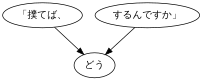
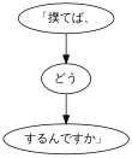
  digraph {
    fontname=Merriweather
    node [fontname=Merriweather]
    edge [fontname=Merriweather]
    n1 [label="「撲てば、"]
    n2 [label="どう"]
    n3 [label="するんですか」"]
    n1 -> n2
-   n3 -> n2
+   n2 -> n3
  }
